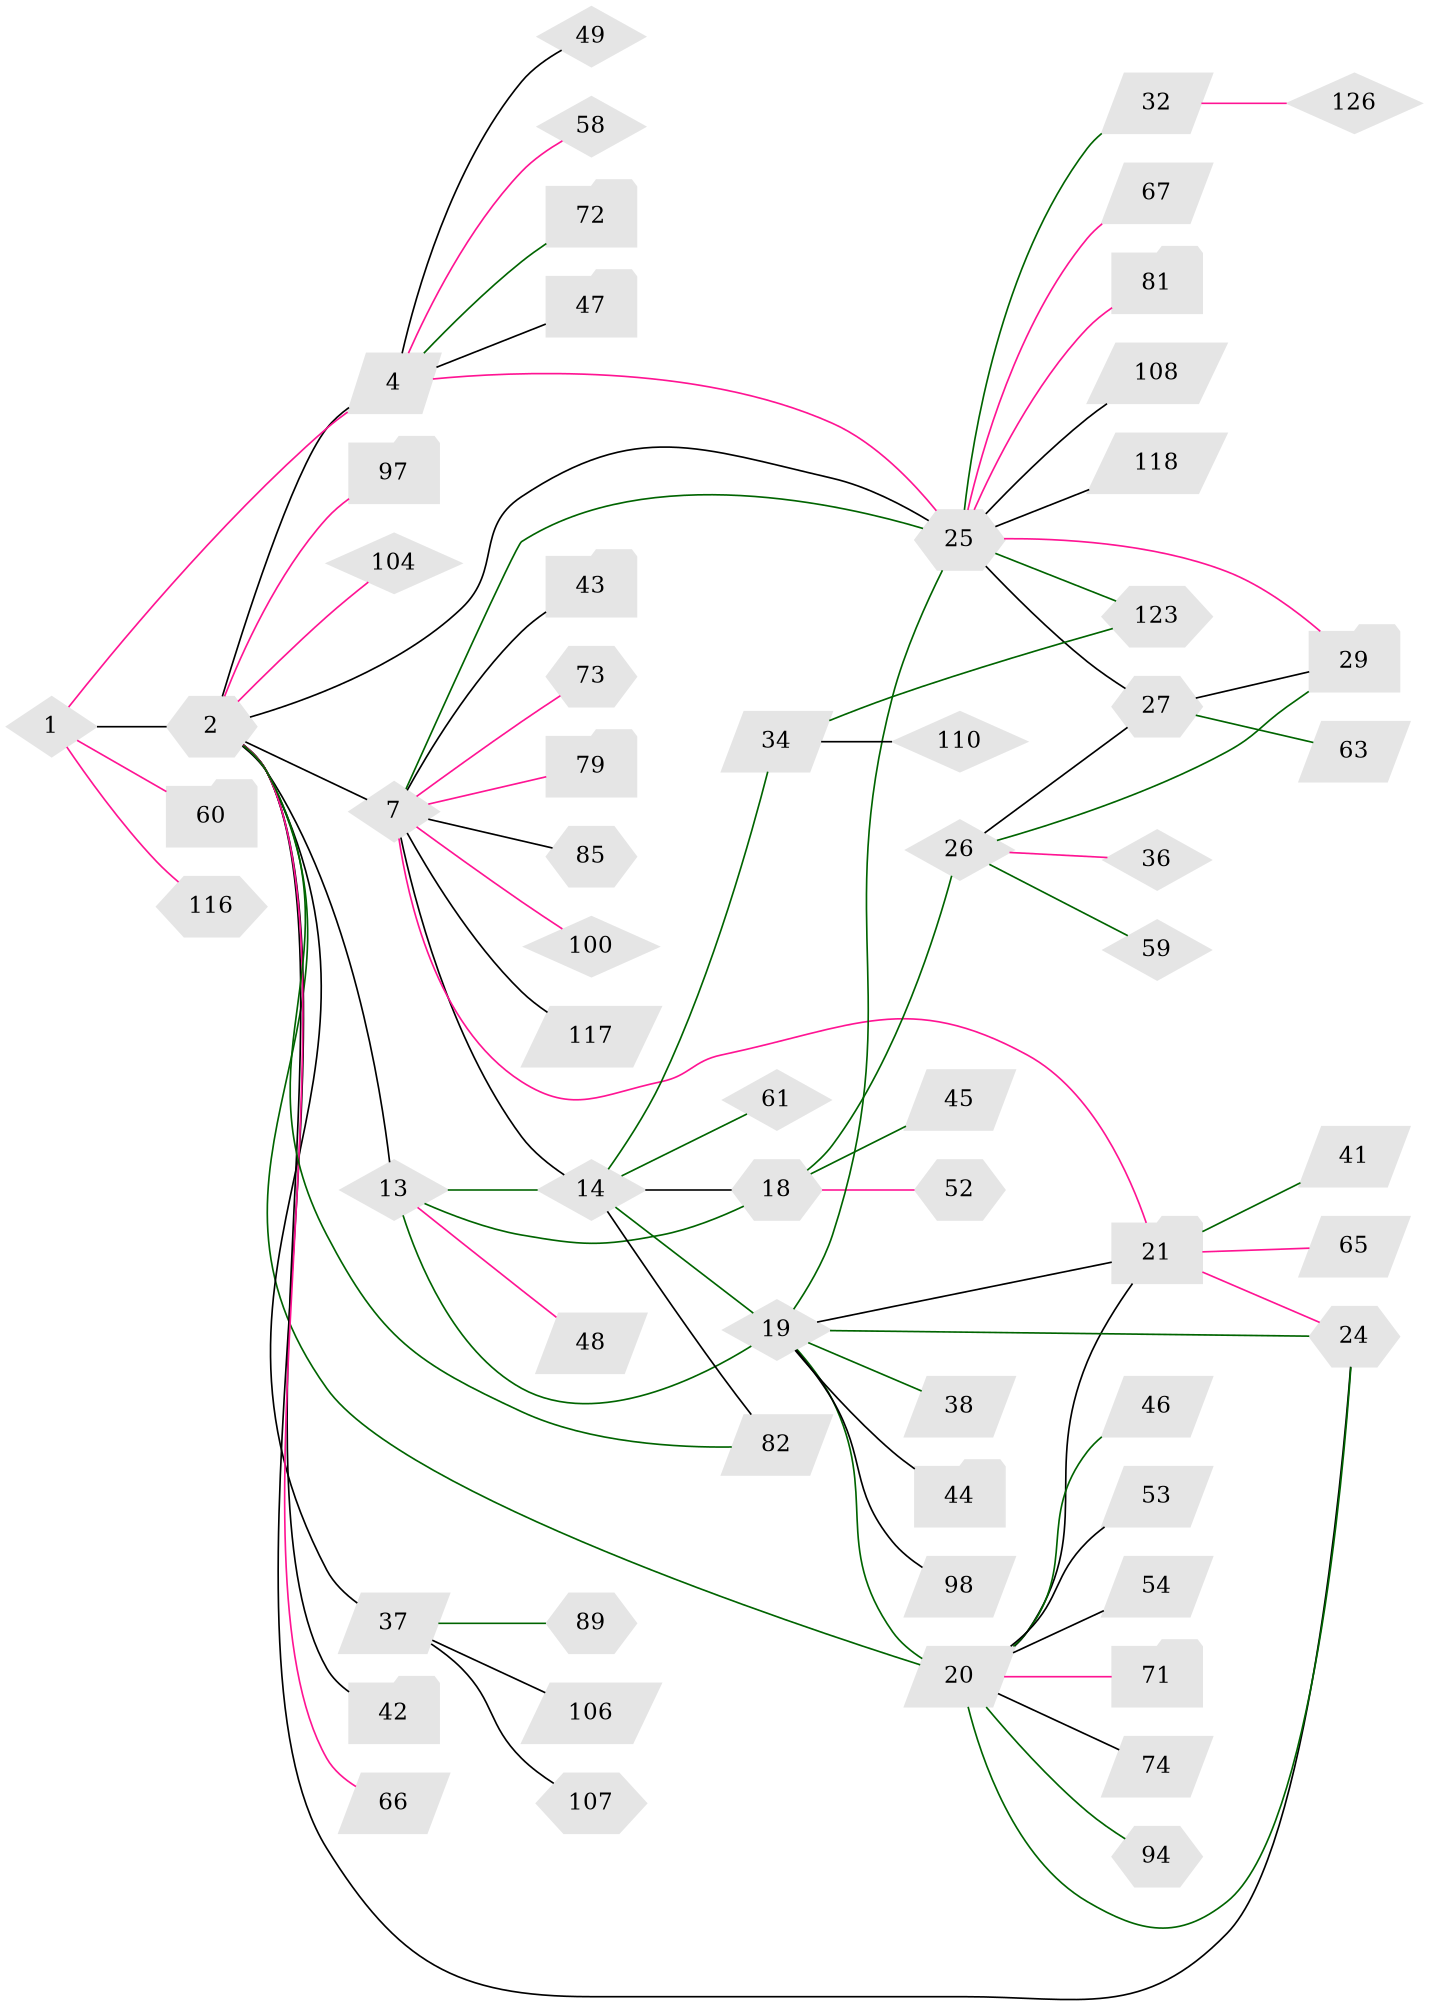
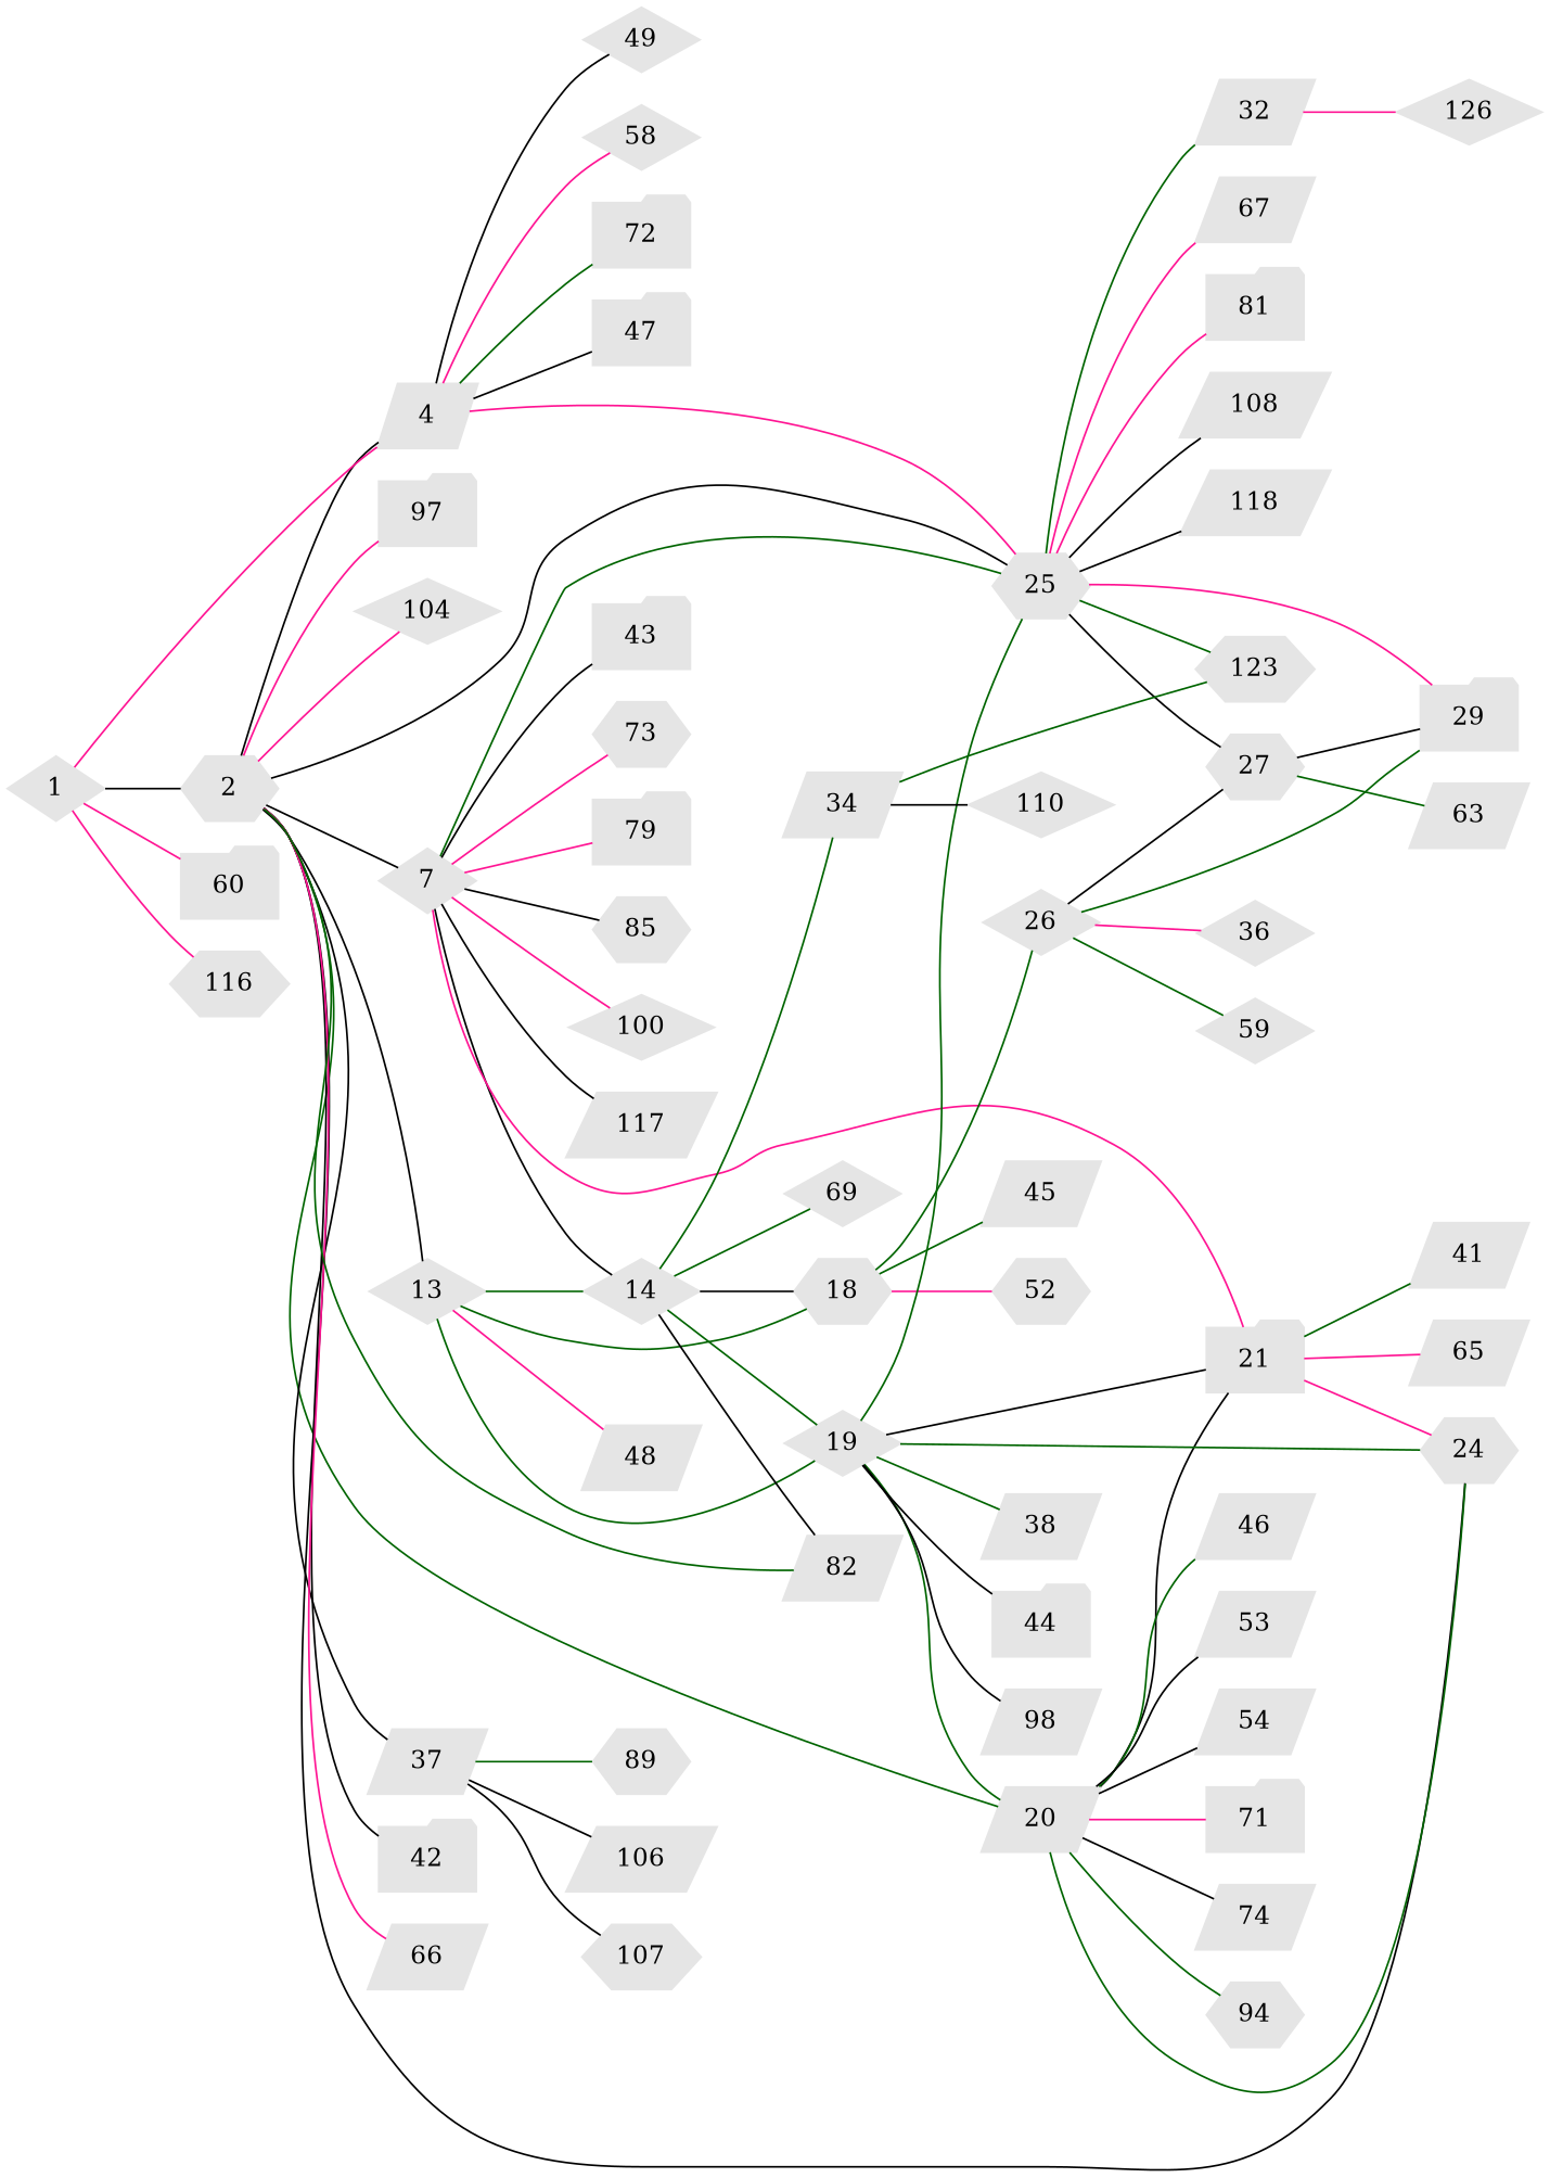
  graph {
    rankdir=LR
    node [color=gray90 shape=parallelogram style=filled]
    edge [color=black]
    2 [shape=hexagon super="+3"]
    4 [super="+57"]
    7 [shape=diamond super="+51+8+11+9"]
    13 [shape=diamond super="+115+93+16+61"]
    20 [super="+50"]
    24 [shape=hexagon super="+87"]
    25 [shape=hexagon super="+30"]
    37
    42 [shape=folder]
    66
    82 [super="+112"]
    97 [shape=folder]
    104 [shape=diamond]
    1 [shape=diamond]
    60 [shape=folder]
    116 [shape=hexagon]
    47 [shape=folder]
    49 [shape=diamond]
    58 [shape=diamond]
    72 [shape=folder super="+111+92"]
    14 [shape=diamond super="+125+84+88+119+15"]
    21 [shape=folder super="+22"]
    43 [shape=folder super="+91"]
    73 [shape=hexagon]
    79 [shape=folder]
    85 [shape=hexagon]
    100 [shape=diamond]
    117
    18 [shape=hexagon]
    19 [shape=diamond super="+23+33"]
    48
    46 [super="+83"]
    53
    54 [super="+55"]
    71 [shape=folder]
    74
    94 [shape=hexagon]
    27 [shape=hexagon super="+62+70+80+64+28"]
    29 [shape=folder super="+56"]
    32
    67 [super="+90"]
    81 [shape=folder super="+95"]
    108
    118
    123 [shape=hexagon]
    89 [shape=hexagon]
    106
    107 [shape=hexagon]
    34
-   69 [shape=diamond label=61]
+   69 [shape=diamond]
    41
    65
    26 [shape=diamond]
    45 [super="+68"]
    52 [shape=hexagon]
    38
    44 [shape=folder]
    98
    110 [shape=diamond]
    36 [shape=diamond]
    59 [shape=diamond]
    63
    126 [shape=diamond]
    2 -- 4 [weight=4]
    2 -- 7
    2 -- 13
    2 -- 20 [color=darkgreen]
    2 -- 24
    2 -- 25
    2 -- 37
    2 -- 42
    2 -- 66 [color=deeppink]
    2 -- 82 [color=darkgreen]
    2 -- 97 [color=deeppink]
    2 -- 104 [color=deeppink]
    4 -- 25 [color=deeppink]
    4 -- 47
    4 -- 49
    4 -- 58 [color=deeppink]
    4 -- 72 [color=darkgreen]
    7 -- 25 [color=darkgreen]
    7 -- 14
    7 -- 21 [color=deeppink]
    7 -- 43
    7 -- 73 [color=deeppink]
    7 -- 79 [color=deeppink]
    7 -- 85
    7 -- 100 [color=deeppink]
    7 -- 117
    13 -- 14 [color=darkgreen weight=6]
    13 -- 18 [color=darkgreen weight=2]
    13 -- 19 [color=darkgreen]
    13 -- 48 [color=deeppink]
    20 -- 24 [color=darkgreen]
    20 -- 21 [weight=2]
    20 -- 46 [color=darkgreen]
    20 -- 53
    20 -- 54
    20 -- 71 [color=deeppink]
    20 -- 74
    20 -- 94 [color=darkgreen]
    25 -- 27 [weight=4]
    25 -- 29 [color=deeppink weight=2]
    25 -- 32 [color=darkgreen]
    25 -- 67 [color=deeppink]
    25 -- 81 [color=deeppink]
    25 -- 108
    25 -- 118
    25 -- 123 [color=darkgreen weight=2]
    37 -- 89 [color=darkgreen]
    37 -- 106
    37 -- 107
    1 -- 2 [weight=4]
    1 -- 4 [color=deeppink]
    1 -- 60 [color=deeppink]
    1 -- 116 [color=deeppink]
    14 -- 82
    14 -- 18 [weight=3]
    14 -- 19 [color=darkgreen weight=2]
    14 -- 34 [color=darkgreen]
    14 -- 69 [color=darkgreen]
    21 -- 24 [color=deeppink weight=2]
    21 -- 41 [color=darkgreen]
    21 -- 65 [color=deeppink]
    18 -- 26 [color=darkgreen]
    18 -- 45 [color=darkgreen]
    18 -- 52 [color=deeppink]
    19 -- 20 [color=darkgreen weight=2]
    19 -- 24 [color=darkgreen weight=2]
    19 -- 25 [color=darkgreen]
    19 -- 21 [weight=4]
    19 -- 38 [color=darkgreen]
    19 -- 44
    19 -- 98
    27 -- 29 [weight=2]
    27 -- 63 [color=darkgreen]
    32 -- 126 [color=deeppink]
    34 -- 123 [color=darkgreen]
    34 -- 110
    26 -- 27 [weight=2]
    26 -- 29 [color=darkgreen]
    26 -- 36 [color=deeppink]
    26 -- 59 [color=darkgreen]
  }
